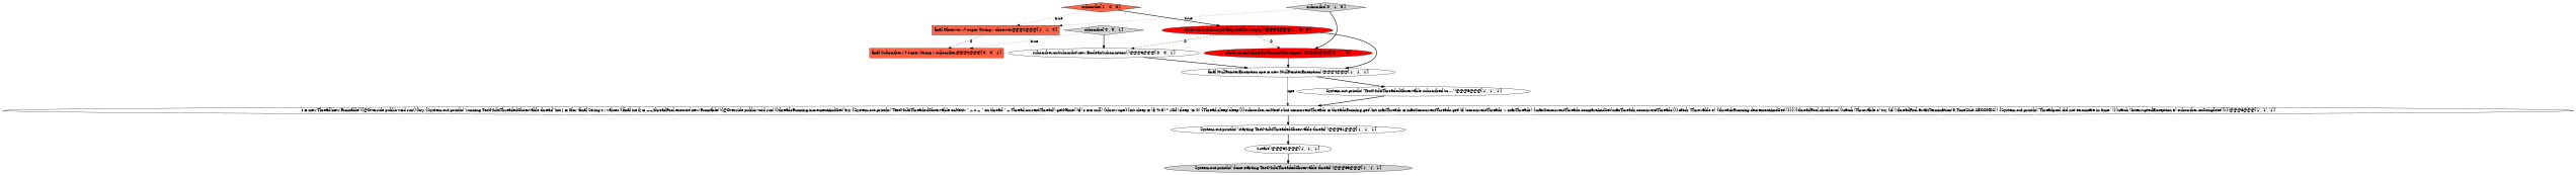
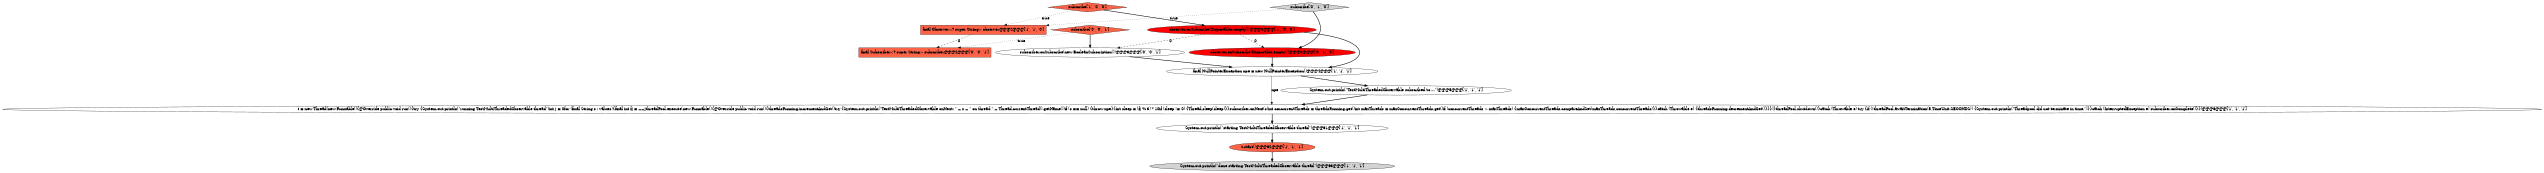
  digraph {
    node [fillcolor=white shape=ellipse style=filled]
    edge [style=bold]
    n1 [label="t = new Thread(new Runnable(){@Override public void run(){try {System.out.println(\"running TestMultiThreadedObservable thread\")int j = 0for (final String s : values){final int fj = ++jthreadPool.execute(new Runnable(){@Override public void run(){threadsRunning.incrementAndGet()try {System.out.println(\"TestMultiThreadedObservable onNext: \" + s + \" on thread \" + Thread.currentThread().getName())if (s == null) {throw npe}{int sleep = (fj % 3) * 10if (sleep != 0) {Thread.sleep(sleep)}}subscriber.onNext(s)int concurrentThreads = threadsRunning.get()int maxThreads = maxConcurrentThreads.get()if (concurrentThreads > maxThreads) {maxConcurrentThreads.compareAndSet(maxThreads,concurrentThreads)}}catch (Throwable e) {threadsRunning.decrementAndGet()}}})}threadPool.shutdown()}catch (Throwable e) try {if (!threadPool.awaitTermination(5,TimeUnit.SECONDS)) {System.out.println(\"Threadpool did not terminate in time.\")}}catch (InterruptedException e) subscriber.onComplete()}})@@@6@@@['1', '1', '1']"]
    n2 [label="System.out.println(\"starting TestMultiThreadedObservable thread\")@@@61@@@['1', '1', '1']"]
-   n3 [label="t.start()@@@62@@@['1', '1', '1']"]
+   n3 [fillcolor=tomato label="t.start()@@@62@@@['1', '1', '1']"]
    n4 [fillcolor=lightgray label="subscribe['0', '1', '0']" shape=diamond]
    n5 [fillcolor=tomato label="final Observer<? super String> observer@@@2@@@['1', '1', '0']" shape=box]
    n6 [fillcolor=red label="observer.onSubscribe(Disposable.empty())@@@3@@@['0', '1', '0']"]
    n7 [fillcolor=tomato label="final Subscriber<? super String> subscriber@@@2@@@['0', '0', '1']" shape=box]
    n8 [label="final NullPointerException npe = new NullPointerException()@@@4@@@['1', '1', '1']"]
    n9 [label="System.out.println(\"TestMultiThreadedObservable subscribed to ...\")@@@5@@@['1', '1', '1']"]
    n10 [label="subscriber.onSubscribe(new BooleanSubscription())@@@3@@@['0', '0', '1']"]
-   n11 [fillcolor=lightgray label="subscribe['0', '0', '1']" shape=diamond]
+   n11 [fillcolor=tomato label="subscribe['0', '0', '1']" shape=diamond]
    n12 [fillcolor=lightgray label="System.out.println(\"done starting TestMultiThreadedObservable thread\")@@@63@@@['1', '1', '1']"]
    n13 [fillcolor=tomato label="subscribe['1', '0', '0']" shape=diamond]
    n14 [fillcolor=red label="observer.onSubscribe(Disposables.empty())@@@3@@@['1', '0', '0']"]
    n1 -> n2
    n2 -> n3
    n3 -> n12
    n4 -> n5 [label=true style=dotted]
    n4 -> n6
    n5 -> n7 [label=0 style=dashed]
    n6 -> n8
    n8 -> n1 [label=npe style=solid]
    n8 -> n9
    n9 -> n1
    n10 -> n8
    n11 -> n7 [label=true style=dotted]
    n11 -> n10
    n13 -> n5 [label=true style=dotted]
    n13 -> n14
    n14 -> n6 [label=0 style=dashed]
    n14 -> n8
    n14 -> n10 [label=0 style=dashed]
  }
